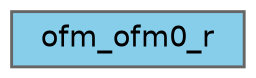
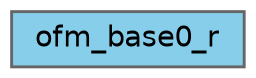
  digraph {
    rankdir=LR
-   n1 [color=grey40 fillcolor=skyblue fontname=Helvetica fontsize=10 height=0.2 label=ofm_ofm0_r shape=box style=filled width=0.4]
+   n1 [color=grey40 fillcolor=skyblue fontname=Helvetica fontsize=10 height=0.2 label=ofm_base0_r shape=box style=filled width=0.4]
  }
